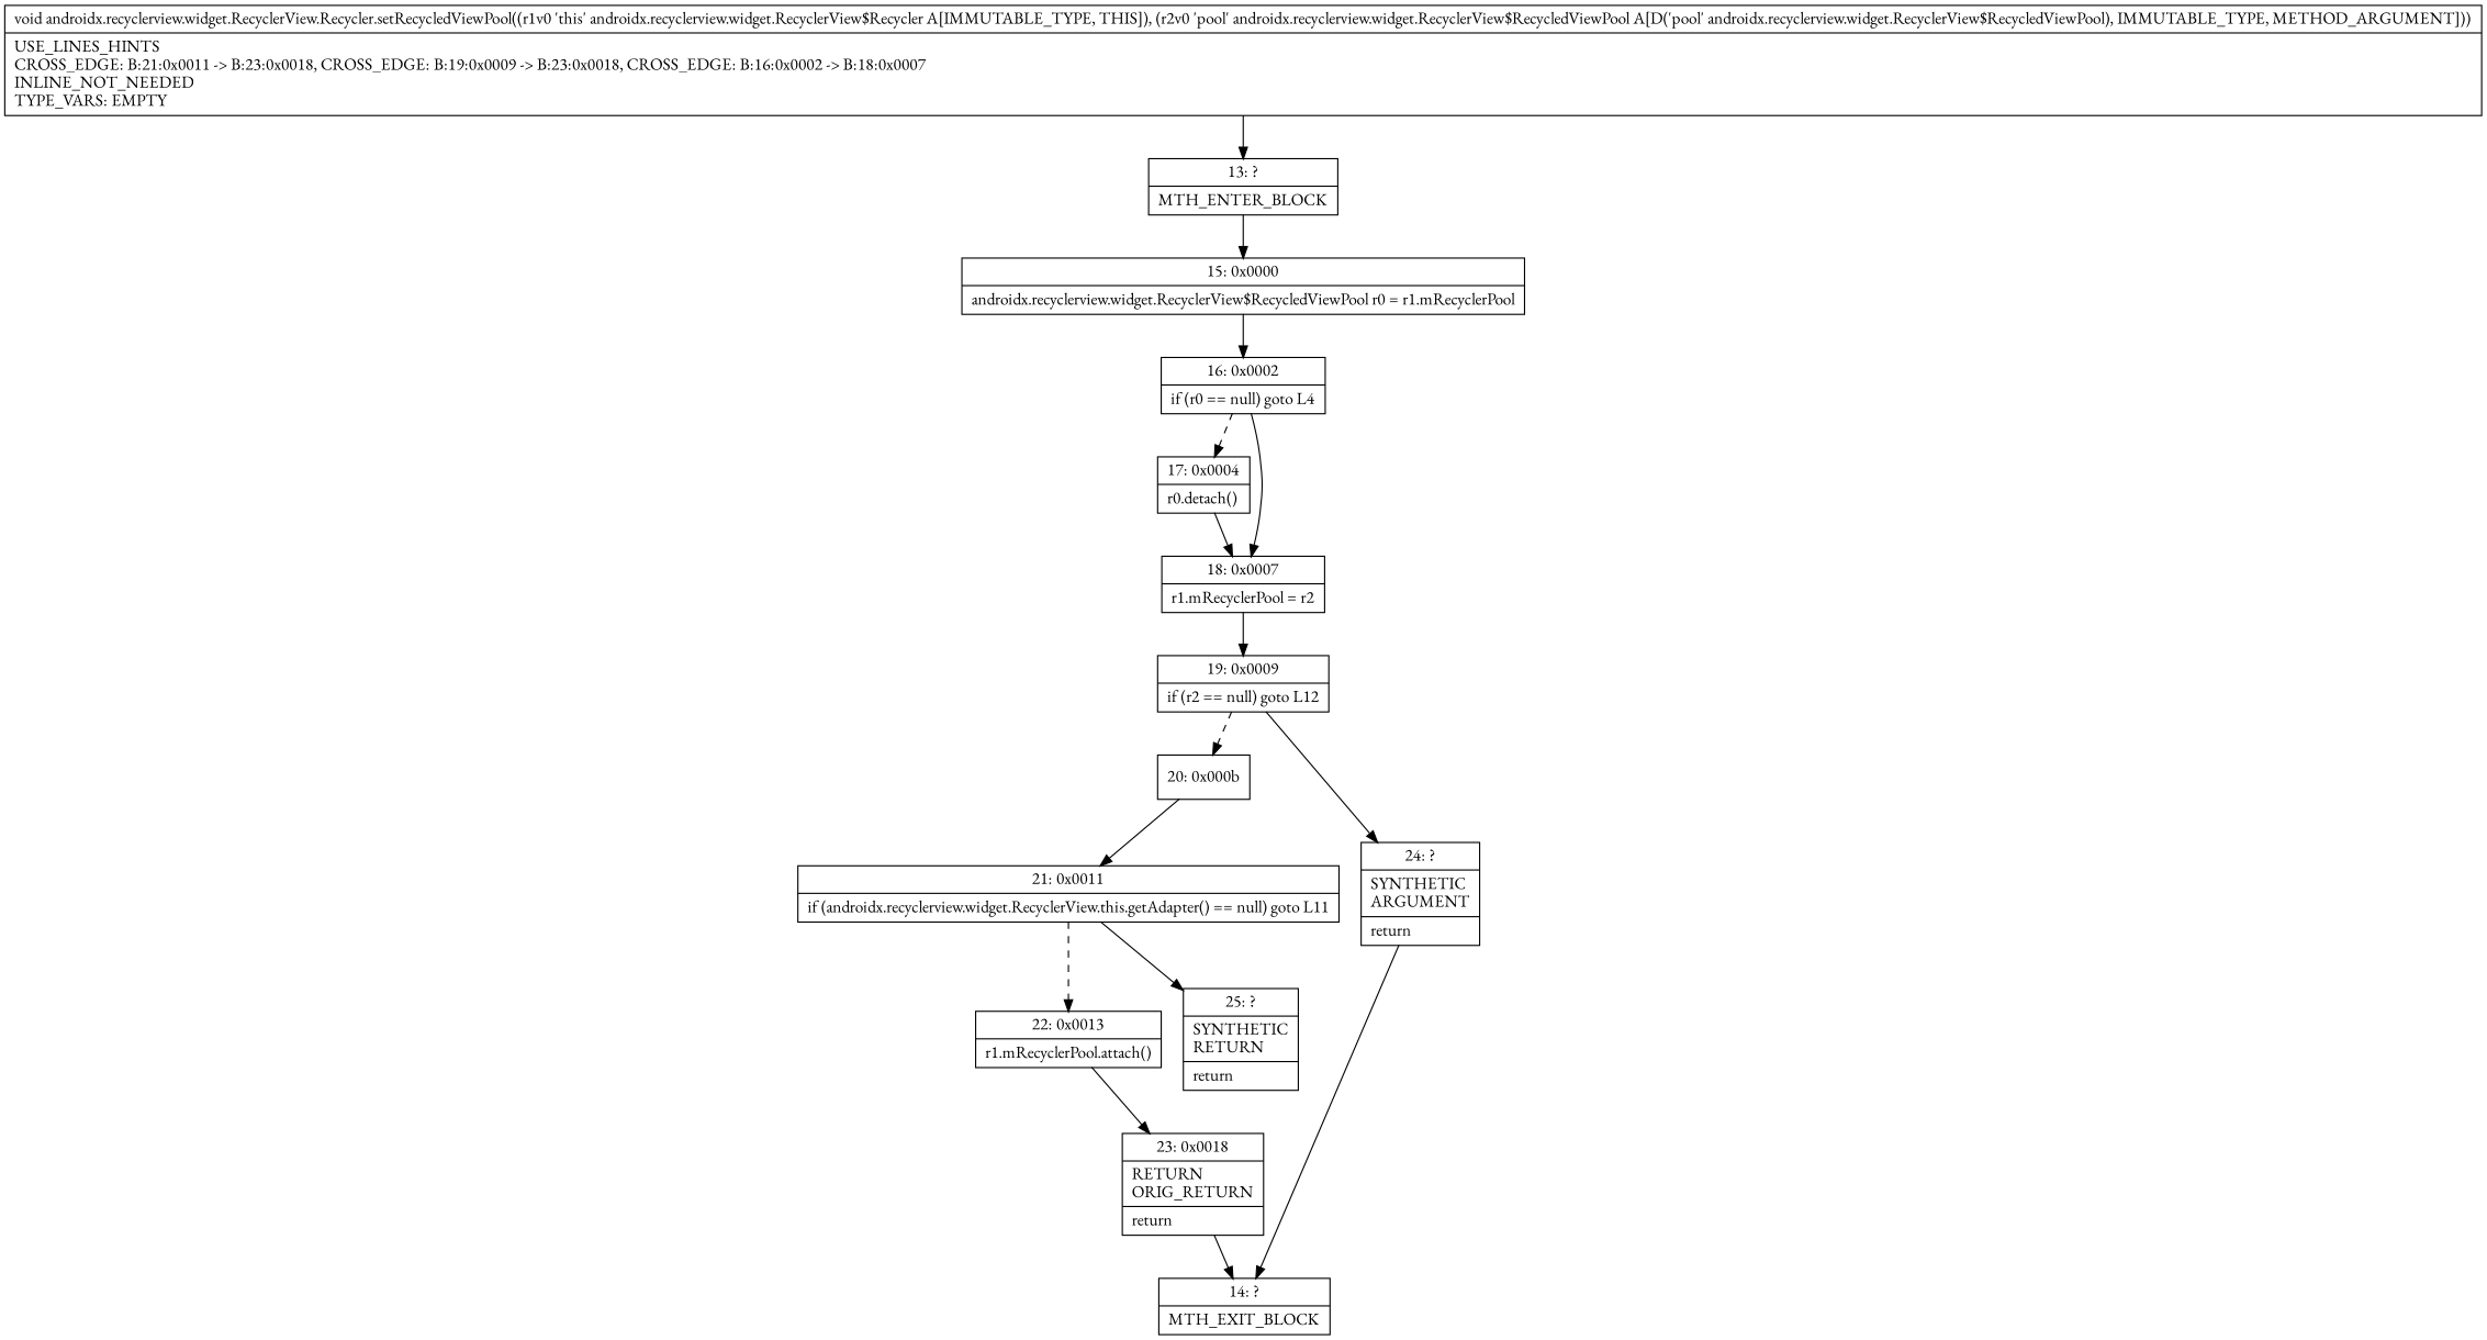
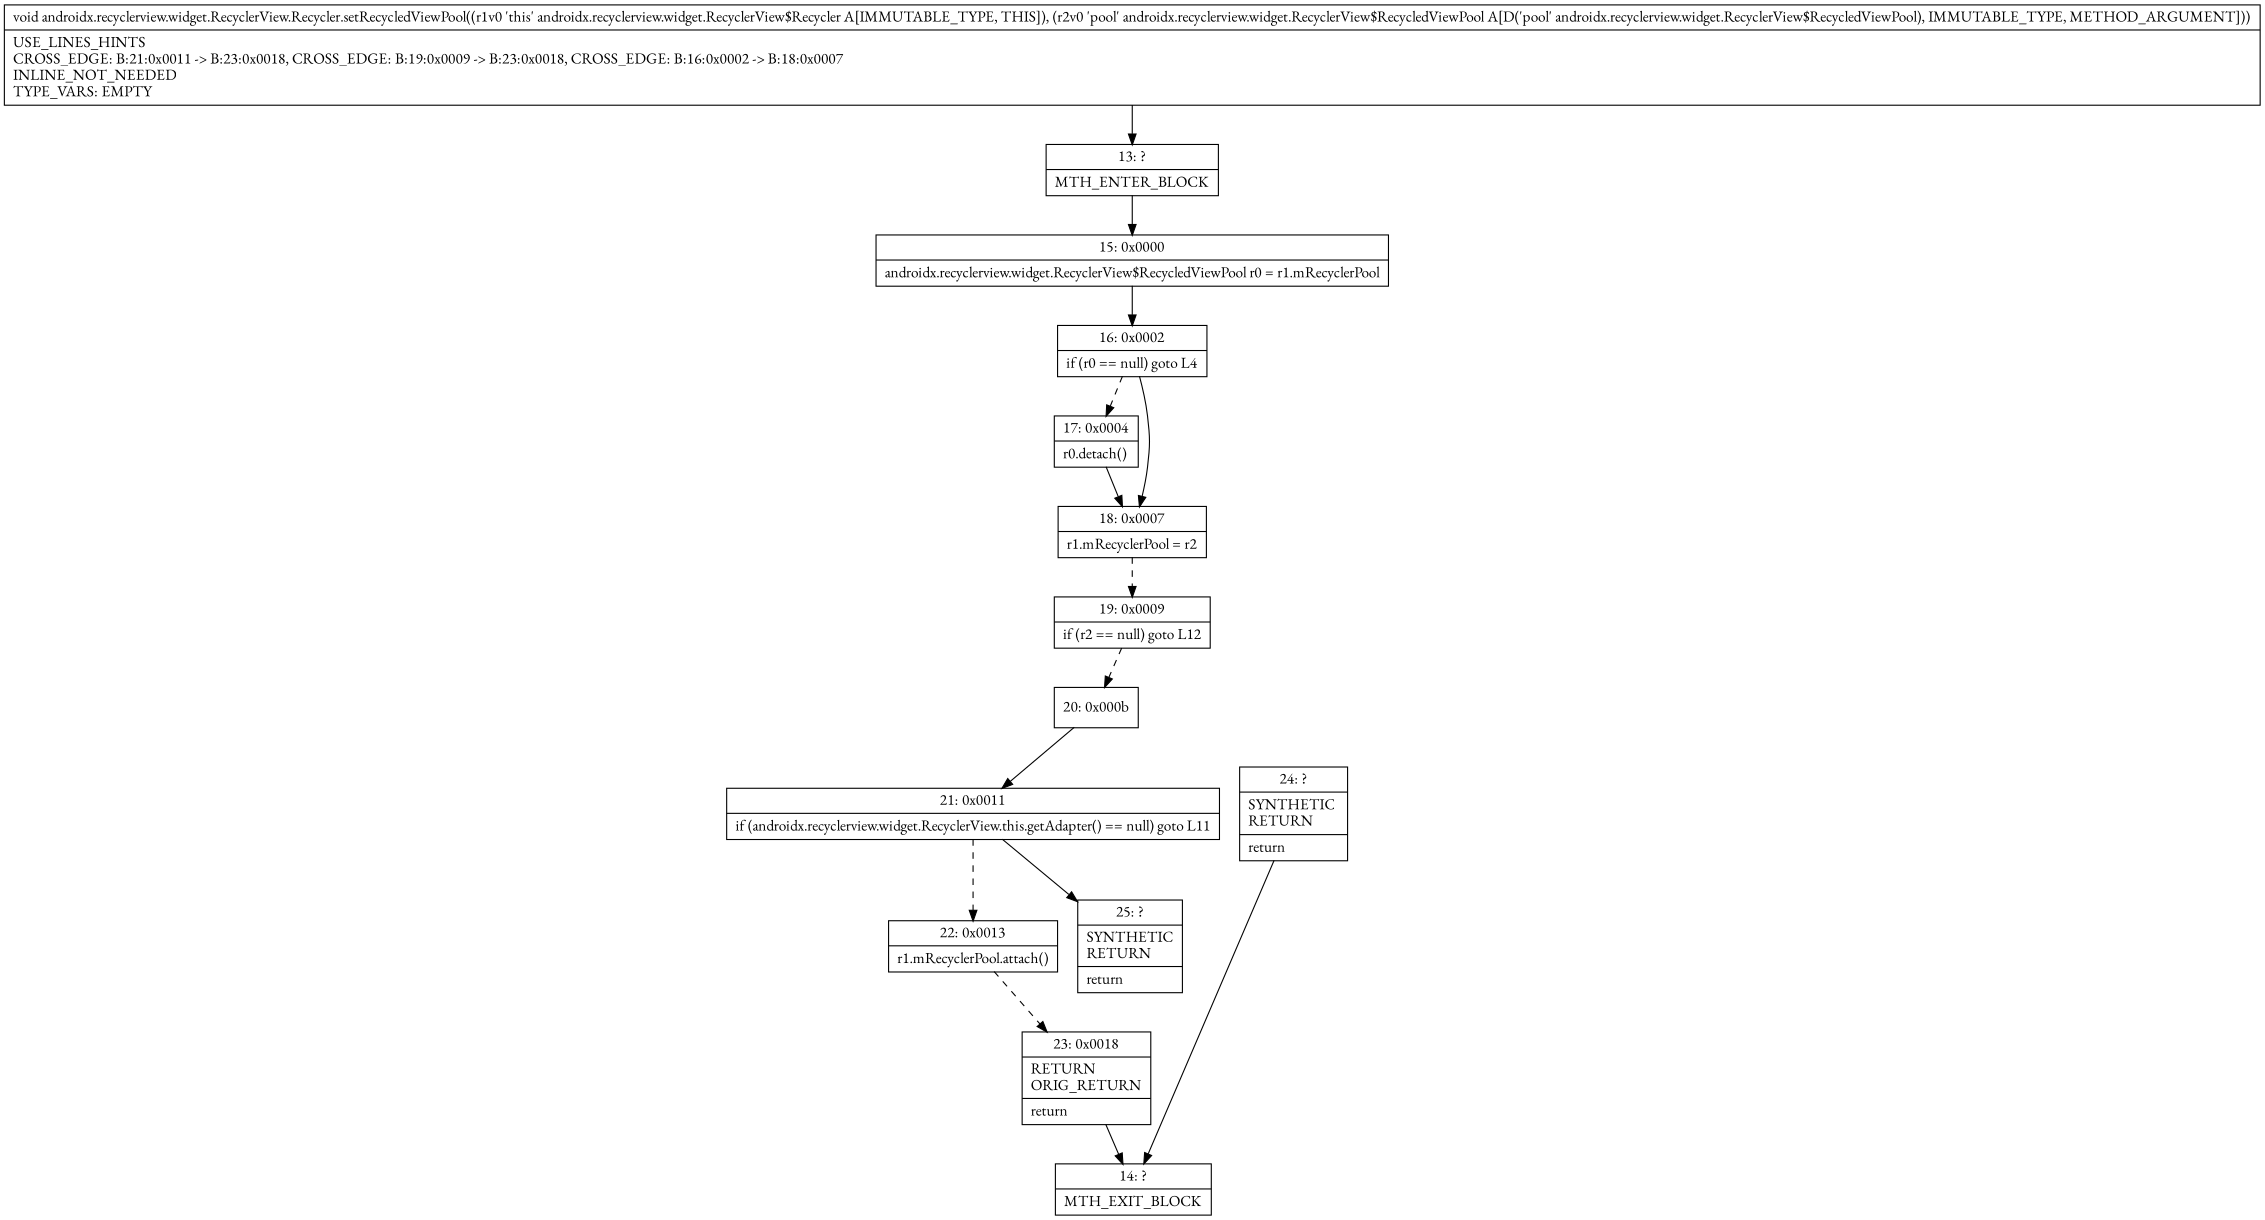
  digraph {
    fontname="EB Garamond"
    node [fontname="EB Garamond" shape=record]
    edge [fontname="EB Garamond"]
    n1 [label="{13\:\ ?|MTH_ENTER_BLOCK\l}"]
    n2 [label="{15\:\ 0x0000|androidx.recyclerview.widget.RecyclerView$RecycledViewPool r0 = r1.mRecyclerPool\l}"]
    n3 [label="{16\:\ 0x0002|if (r0 == null) goto L4\l}"]
    n4 [label="{17\:\ 0x0004|r0.detach()\l}"]
    n5 [label="{18\:\ 0x0007|r1.mRecyclerPool = r2\l}"]
    n6 [label="{19\:\ 0x0009|if (r2 == null) goto L12\l}"]
    n7 [label="{20\:\ 0x000b}"]
-   n8 [label="{24\:\ ?|SYNTHETIC\lARGUMENT\l|return\l}"]
+   n8 [label="{24\:\ ?|SYNTHETIC\lRETURN\l|return\l}"]
    n9 [label="{21\:\ 0x0011|if (androidx.recyclerview.widget.RecyclerView.this.getAdapter() == null) goto L11\l}"]
    n10 [label="{14\:\ ?|MTH_EXIT_BLOCK\l}"]
    n11 [label="{22\:\ 0x0013|r1.mRecyclerPool.attach()\l}"]
    n12 [label="{25\:\ ?|SYNTHETIC\lRETURN\l|return\l}"]
    n13 [label="{23\:\ 0x0018|RETURN\lORIG_RETURN\l|return\l}"]
    n14 [label="{void androidx.recyclerview.widget.RecyclerView.Recycler.setRecycledViewPool((r1v0 'this' androidx.recyclerview.widget.RecyclerView$Recycler A[IMMUTABLE_TYPE, THIS]), (r2v0 'pool' androidx.recyclerview.widget.RecyclerView$RecycledViewPool A[D('pool' androidx.recyclerview.widget.RecyclerView$RecycledViewPool), IMMUTABLE_TYPE, METHOD_ARGUMENT]))  | USE_LINES_HINTS\lCROSS_EDGE: B:21:0x0011 \-\> B:23:0x0018, CROSS_EDGE: B:19:0x0009 \-\> B:23:0x0018, CROSS_EDGE: B:16:0x0002 \-\> B:18:0x0007\lINLINE_NOT_NEEDED\lTYPE_VARS: EMPTY\l}"]
    n1 -> n2
    n2 -> n3
    n3 -> n4 [style=dashed]
    n3 -> n5
    n4 -> n5
-   n5 -> n6
+   n5 -> n6 [style=dashed]
    n6 -> n7 [style=dashed]
-   n6 -> n8
    n7 -> n9
    n8 -> n10
    n9 -> n11 [style=dashed]
    n9 -> n12
-   n11 -> n13
+   n11 -> n13 [style=dashed]
    n13 -> n10
    n14 -> n1
  }
